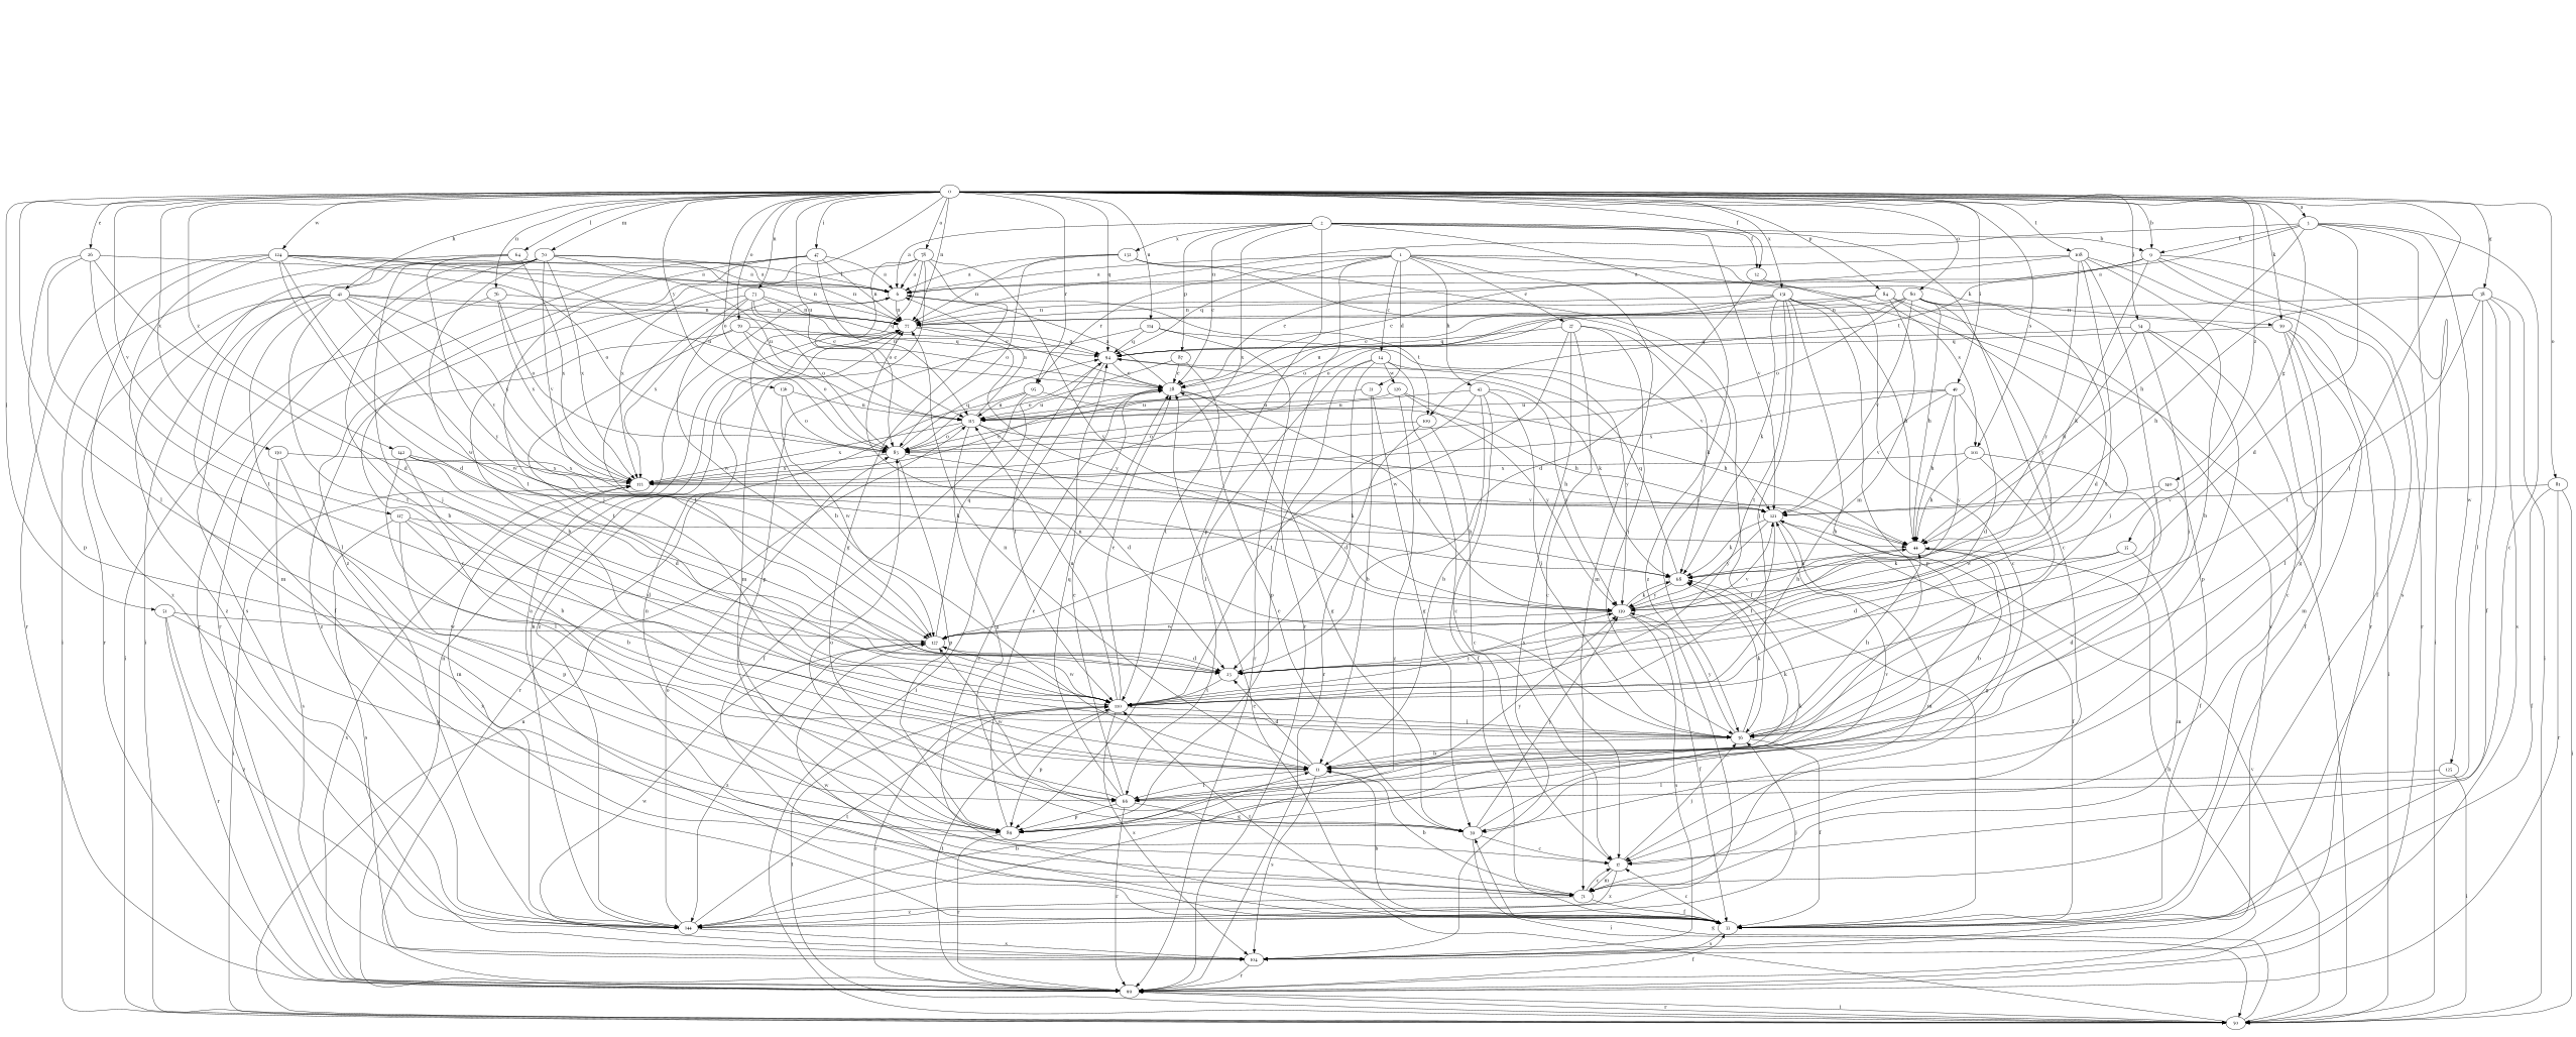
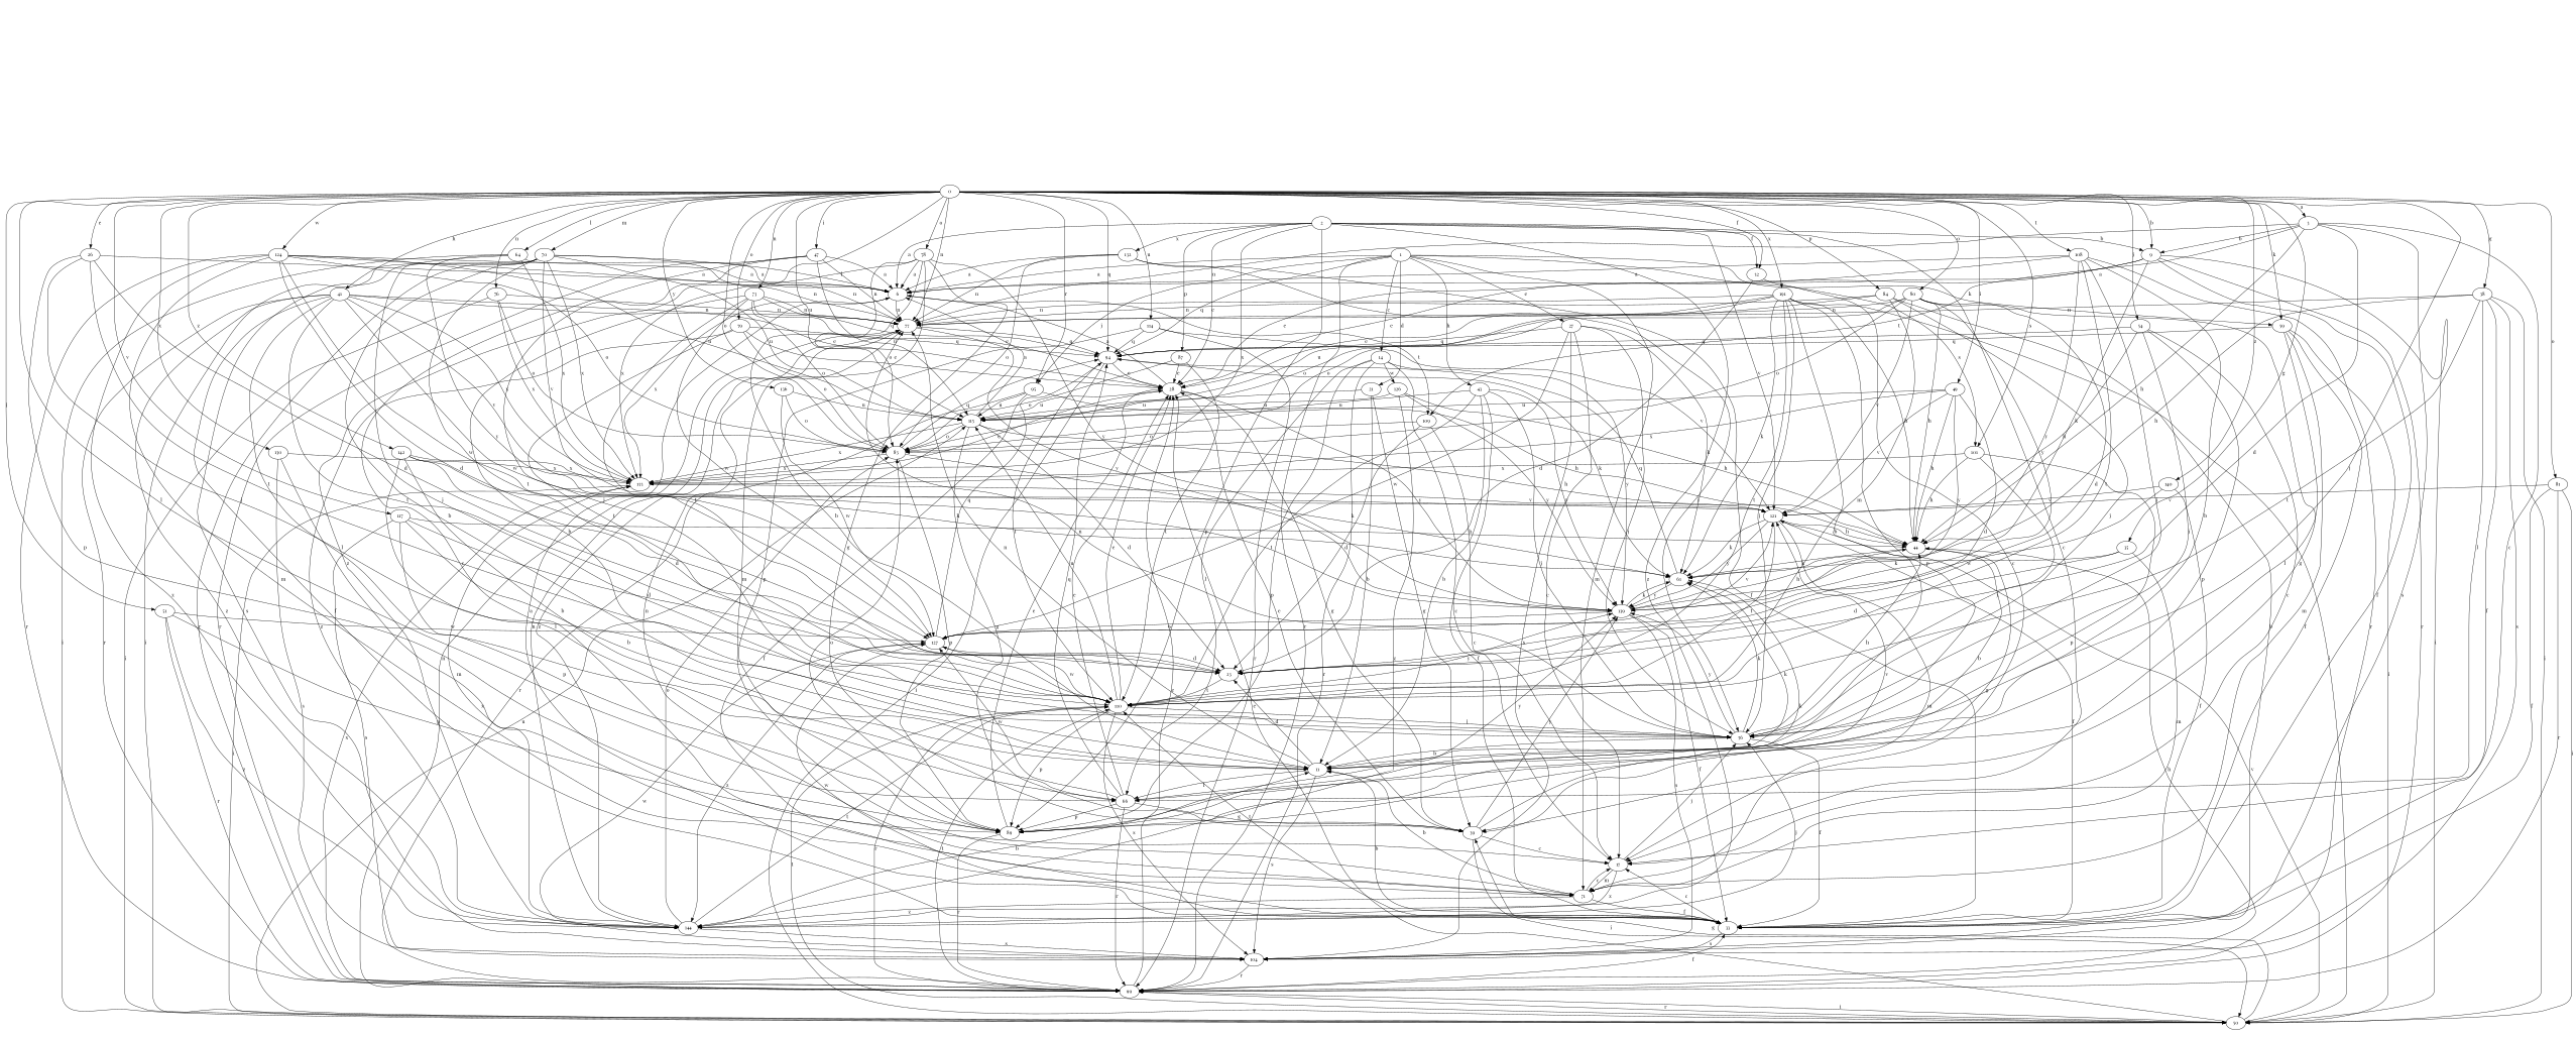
  strict digraph {
    fontname="Playfair Display"
    node [fontname="Playfair Display"]
    edge [fontname="Playfair Display"]
    0
    3
    9
    26
    32
    35
    38
    41
    47
    49
    51
    54
    56
    59
    64
    66
    70
    73
    76
    77
    78
    79
    80
    81
    83
    84
    94
    95
    101
    108
    114
    115
    117
    124
    130
-   131
+   131 [label=191]
    136
    140
    142
    144
    17
    23
    44
    104
    109
-   125
    6
    99
    28
    33
    50
-   61 [label=68]
+   61
    89
    110
    71
    121
    133
    127
    139
    11
    39
    1
    14
    21
    27
    43
    126
    2
    87
    132
    0 -> 3 [label=a]
    0 -> 9 [label=b]
    0 -> 26 [label=e]
    0 -> 32 [label=f]
    0 -> 35 [label=g]
    0 -> 38 [label=g]
    0 -> 41 [label=h]
    0 -> 47 [label=i]
    0 -> 49 [label=i]
    0 -> 51 [label=j]
    0 -> 54 [label=j]
    0 -> 56 [label=j]
    0 -> 59 [label=k]
    0 -> 64 [label=l]
    0 -> 66 [label=l]
    0 -> 70 [label=m]
    0 -> 73 [label=n]
    0 -> 76 [label=n]
    0 -> 77 [label=n]
    0 -> 78 [label=o]
    0 -> 79 [label=o]
    0 -> 80 [label=o]
    0 -> 81 [label=o]
    0 -> 83 [label=o]
    0 -> 84 [label=p]
    0 -> 94 [label=q]
    0 -> 95 [label=r]
    0 -> 101 [label=s]
    0 -> 108 [label=t]
    0 -> 114 [label=u]
    0 -> 115 [label=u]
    0 -> 117 [label=v]
    0 -> 124 [label=w]
    0 -> 130 [label=x]
    0 -> 131 [label=x]
    0 -> 136 [label=y]
    0 -> 140 [label=z]
    0 -> 142 [label=z]
    0 -> 144 [label=z]
    3 -> 9 [label=b]
    3 -> 77 [label=n]
    3 -> 17 [label=c]
    3 -> 23 [label=d]
    3 -> 44 [label=h]
    3 -> 104 [label=s]
    3 -> 109 [label=t]
-   3 -> 125 [label=w]
    9 -> 6 [label=a]
    9 -> 99 [label=r]
    9 -> 28 [label=e]
    9 -> 33 [label=f]
    9 -> 50 [label=i]
    9 -> 61 [label=k]
    26 -> 56 [label=j]
    26 -> 23 [label=d]
    26 -> 6 [label=a]
    26 -> 89 [label=p]
    26 -> 110 [label=t]
    32 -> 17 [label=c]
    32 -> 23 [label=d]
    35 -> 23 [label=d]
    35 -> 61 [label=k]
    35 -> 71 [label=m]
    38 -> 66 [label=l]
    38 -> 77 [label=n]
    38 -> 44 [label=h]
    38 -> 104 [label=s]
    38 -> 33 [label=f]
    38 -> 50 [label=i]
    38 -> 110 [label=t]
    41 -> 66 [label=l]
    41 -> 77 [label=n]
    41 -> 144 [label=z]
    41 -> 99 [label=r]
    41 -> 28 [label=e]
    41 -> 33 [label=f]
    41 -> 110 [label=t]
    41 -> 121 [label=v]
    41 -> 133 [label=x]
    41 -> 127 [label=w]
    47 -> 56 [label=j]
    47 -> 77 [label=n]
    47 -> 115 [label=u]
    47 -> 17 [label=c]
    47 -> 6 [label=a]
    47 -> 99 [label=r]
    49 -> 115 [label=u]
    49 -> 23 [label=d]
    49 -> 44 [label=h]
    49 -> 121 [label=v]
    49 -> 133 [label=x]
    49 -> 139 [label=y]
    51 -> 144 [label=z]
    51 -> 99 [label=r]
    51 -> 89 [label=p]
    51 -> 127 [label=w]
    54 -> 56 [label=j]
    54 -> 94 [label=q]
    54 -> 17 [label=c]
    54 -> 44 [label=h]
    54 -> 89 [label=p]
    56 -> 77 [label=n]
    56 -> 44 [label=h]
    56 -> 33 [label=f]
    56 -> 61 [label=k]
    56 -> 139 [label=y]
    56 -> 11 [label=b]
    59 -> 66 [label=l]
    59 -> 94 [label=q]
    59 -> 33 [label=f]
    59 -> 50 [label=i]
    59 -> 71 [label=m]
    64 -> 56 [label=j]
    64 -> 6 [label=a]
    64 -> 50 [label=i]
    64 -> 133 [label=x]
    64 -> 139 [label=y]
    66 -> 94 [label=q]
    66 -> 99 [label=r]
    66 -> 28 [label=e]
    66 -> 89 [label=p]
    66 -> 127 [label=w]
    66 -> 139 [label=y]
    66 -> 39 [label=g]
    70 -> 77 [label=n]
    70 -> 115 [label=u]
    70 -> 104 [label=s]
    70 -> 6 [label=l]
    70 -> 99 [label=r]
    70 -> 50 [label=i]
    70 -> 110 [label=t]
    70 -> 121 [label=v]
    70 -> 133 [label=x]
    70 -> 11 [label=b]
    73 -> 77 [label=n]
    73 -> 83 [label=o]
    73 -> 94 [label=q]
    73 -> 28 [label=e]
    73 -> 110 [label=t]
    73 -> 127 [label=w]
    73 -> 11 [label=b]
    76 -> 77 [label=n]
    76 -> 83 [label=o]
    76 -> 50 [label=i]
    76 -> 133 [label=x]
    77 -> 94 [label=q]
    77 -> 144 [label=z]
    77 -> 139 [label=y]
    78 -> 83 [label=o]
    78 -> 6 [label=a]
    78 -> 71 [label=m]
    78 -> 133 [label=x]
    78 -> 139 [label=y]
    78 -> 11 [label=b]
    78 -> 39 [label=g]
    79 -> 83 [label=o]
    79 -> 94 [label=q]
    79 -> 144 [label=z]
    79 -> 28 [label=e]
    79 -> 110 [label=t]
    80 -> 77 [label=n]
    80 -> 83 [label=o]
    80 -> 115 [label=u]
    80 -> 23 [label=d]
    80 -> 44 [label=h]
    80 -> 121 [label=v]
    80 -> 139 [label=y]
    80 -> 39 [label=g]
    81 -> 99 [label=r]
    81 -> 33 [label=f]
    81 -> 50 [label=i]
    81 -> 121 [label=v]
    83 -> 94 [label=q]
    83 -> 61 [label=k]
    83 -> 89 [label=p]
    83 -> 133 [label=x]
    84 -> 56 [label=j]
    84 -> 77 [label=n]
    84 -> 83 [label=o]
-   84 -> 104 [label=s]
+   84 -> 104 [label=b]
    84 -> 110 [label=m]
    94 -> 28 [label=e]
    94 -> 50 [label=i]
    94 -> 61 [label=k]
    94 -> 110 [label=t]
    95 -> 115 [label=u]
    95 -> 44 [label=h]
    95 -> 99 [label=r]
    95 -> 33 [label=f]
    101 -> 56 [label=j]
    101 -> 44 [label=h]
-   101 -> 89 [label=d]
+   101 -> 89 [label=p]
    101 -> 133 [label=x]
    108 -> 56 [label=j]
    108 -> 6 [label=a]
    108 -> 99 [label=r]
    108 -> 28 [label=e]
    108 -> 110 [label=t]
    108 -> 139 [label=y]
    108 -> 11 [label=b]
    114 -> 94 [label=q]
    114 -> 99 [label=r]
    114 -> 89 [label=p]
    114 -> 121 [label=v]
    115 -> 83 [label=o]
    115 -> 23 [label=d]
    115 -> 44 [label=h]
    115 -> 6 [label=a]
    115 -> 133 [label=x]
    115 -> 39 [label=g]
    117 -> 23 [label=d]
    117 -> 44 [label=h]
    117 -> 104 [label=s]
    117 -> 89 [label=p]
    117 -> 11 [label=b]
    124 -> 77 [label=n]
    124 -> 83 [label=o]
    124 -> 115 [label=u]
    124 -> 144 [label=z]
    124 -> 23 [label=d]
    124 -> 6 [label=a]
    124 -> 99 [label=r]
    124 -> 71 [label=m]
    124 -> 127 [label=w]
    130 -> 104 [label=s]
    130 -> 71 [label=m]
    130 -> 133 [label=x]
    131 -> 56 [label=j]
    131 -> 77 [label=n]
    131 -> 83 [label=o]
    131 -> 44 [label=h]
    131 -> 28 [label=e]
    131 -> 50 [label=i]
    131 -> 61 [label=k]
    131 -> 89 [label=p]
    131 -> 110 [label=t]
    131 -> 11 [label=b]
    136 -> 83 [label=o]
    136 -> 115 [label=u]
    136 -> 127 [label=w]
    140 -> 33 [label=f]
    140 -> 121 [label=v]
    140 -> 127 [label=w]
    142 -> 66 [label=l]
    142 -> 23 [label=d]
    142 -> 61 [label=k]
    142 -> 133 [label=x]
    142 -> 11 [label=b]
    144 -> 56 [label=j]
    144 -> 77 [label=n]
    144 -> 83 [label=o]
    144 -> 104 [label=s]
    144 -> 110 [label=t]
    144 -> 133 [label=x]
    144 -> 11 [label=b]
    17 -> 56 [label=j]
    17 -> 144 [label=z]
    17 -> 71 [label=m]
    23 -> 110 [label=t]
    44 -> 61 [label=k]
    44 -> 11 [label=b]
    44 -> 39 [label=g]
    104 -> 99 [label=r]
    104 -> 127 [label=w]
    109 -> 83 [label=o]
    109 -> 17 [label=c]
    109 -> 23 [label=d]
-   125 -> 66 [label=l]
-   125 -> 50 [label=i]
    6 -> 77 [label=n]
    6 -> 109 [label=t]
    6 -> 133 [label=x]
    99 -> 77 [label=n]
    99 -> 44 [label=h]
-   33 -> 28 [label=e]
+   99 -> 28 [label=e]
    99 -> 33 [label=f]
    99 -> 50 [label=i]
    99 -> 110 [label=t]
    99 -> 133 [label=x]
    28 -> 115 [label=u]
    28 -> 6 [label=a]
    28 -> 139 [label=y]
    28 -> 39 [label=g]
    33 -> 17 [label=c]
    33 -> 104 [label=s]
    33 -> 6 [label=a]
    33 -> 110 [label=t]
    33 -> 127 [label=w]
    33 -> 11 [label=b]
    50 -> 115 [label=u]
    50 -> 99 [label=r]
    50 -> 28 [label=e]
    50 -> 110 [label=t]
    50 -> 121 [label=v]
    50 -> 39 [label=g]
    61 -> 94 [label=q]
    61 -> 139 [label=y]
    89 -> 83 [label=o]
    89 -> 99 [label=r]
    89 -> 28 [label=e]
    89 -> 61 [label=k]
    110 -> 56 [label=j]
    110 -> 115 [label=u]
    110 -> 104 [label=s]
    110 -> 99 [label=r]
    110 -> 28 [label=e]
    110 -> 89 [label=p]
    110 -> 127 [label=w]
    110 -> 139 [label=y]
    71 -> 77 [label=n]
    71 -> 144 [label=z]
    71 -> 17 [label=c]
    71 -> 33 [label=f]
    71 -> 11 [label=b]
+   121 -> 44 [label=h]
    121 -> 33 [label=f]
    121 -> 61 [label=k]
    121 -> 110 [label=t]
    121 -> 71 [label=m]
    121 -> 139 [label=y]
    133 -> 28 [label=e]
    133 -> 50 [label=i]
    133 -> 121 [label=v]
    127 -> 94 [label=q]
    127 -> 144 [label=z]
    127 -> 23 [label=d]
    127 -> 121 [label=v]
    139 -> 44 [label=h]
    139 -> 104 [label=s]
    139 -> 33 [label=f]
    139 -> 61 [label=k]
    139 -> 127 [label=w]
    11 -> 66 [label=l]
    11 -> 77 [label=n]
    11 -> 23 [label=d]
    11 -> 104 [label=s]
    11 -> 61 [label=k]
    39 -> 17 [label=c]
    39 -> 28 [label=e]
    39 -> 50 [label=i]
    39 -> 121 [label=v]
    39 -> 139 [label=y]
    1 -> 59 [label=k]
    1 -> 94 [label=q]
-   1 -> 95 [label=r]
+   1 -> 95 [label=j]
    1 -> 101 [label=s]
    1 -> 6 [label=a]
    1 -> 99 [label=r]
    1 -> 71 [label=m]
    1 -> 14 [label=c]
    1 -> 21 [label=d]
    1 -> 27 [label=e]
    1 -> 43 [label=h]
    14 -> 66 [label=l]
    14 -> 17 [label=c]
    14 -> 99 [label=r]
    14 -> 89 [label=p]
    14 -> 139 [label=y]
    14 -> 126 [label=w]
    21 -> 115 [label=u]
    21 -> 11 [label=b]
    21 -> 39 [label=g]
    27 -> 56 [label=j]
    27 -> 94 [label=q]
    27 -> 17 [label=c]
    27 -> 104 [label=s]
    27 -> 61 [label=k]
    27 -> 127 [label=w]
    43 -> 56 [label=j]
    43 -> 115 [label=u]
    43 -> 33 [label=f]
    43 -> 110 [label=t]
    43 -> 139 [label=y]
    43 -> 11 [label=b]
    126 -> 115 [label=u]
    126 -> 144 [label=z]
    126 -> 44 [label=h]
    126 -> 139 [label=y]
    2 -> 9 [label=b]
    2 -> 32 [label=f]
    2 -> 144 [label=z]
    2 -> 17 [label=c]
    2 -> 6 [label=a]
    2 -> 28 [label=e]
    2 -> 89 [label=p]
    2 -> 121 [label=v]
    2 -> 133 [label=x]
    2 -> 87 [label=p]
    2 -> 132 [label=x]
    87 -> 83 [label=o]
    87 -> 28 [label=e]
    87 -> 110 [label=t]
    132 -> 56 [label=j]
    132 -> 77 [label=n]
    132 -> 83 [label=o]
    132 -> 6 [label=a]
    132 -> 33 [label=f]
  }
